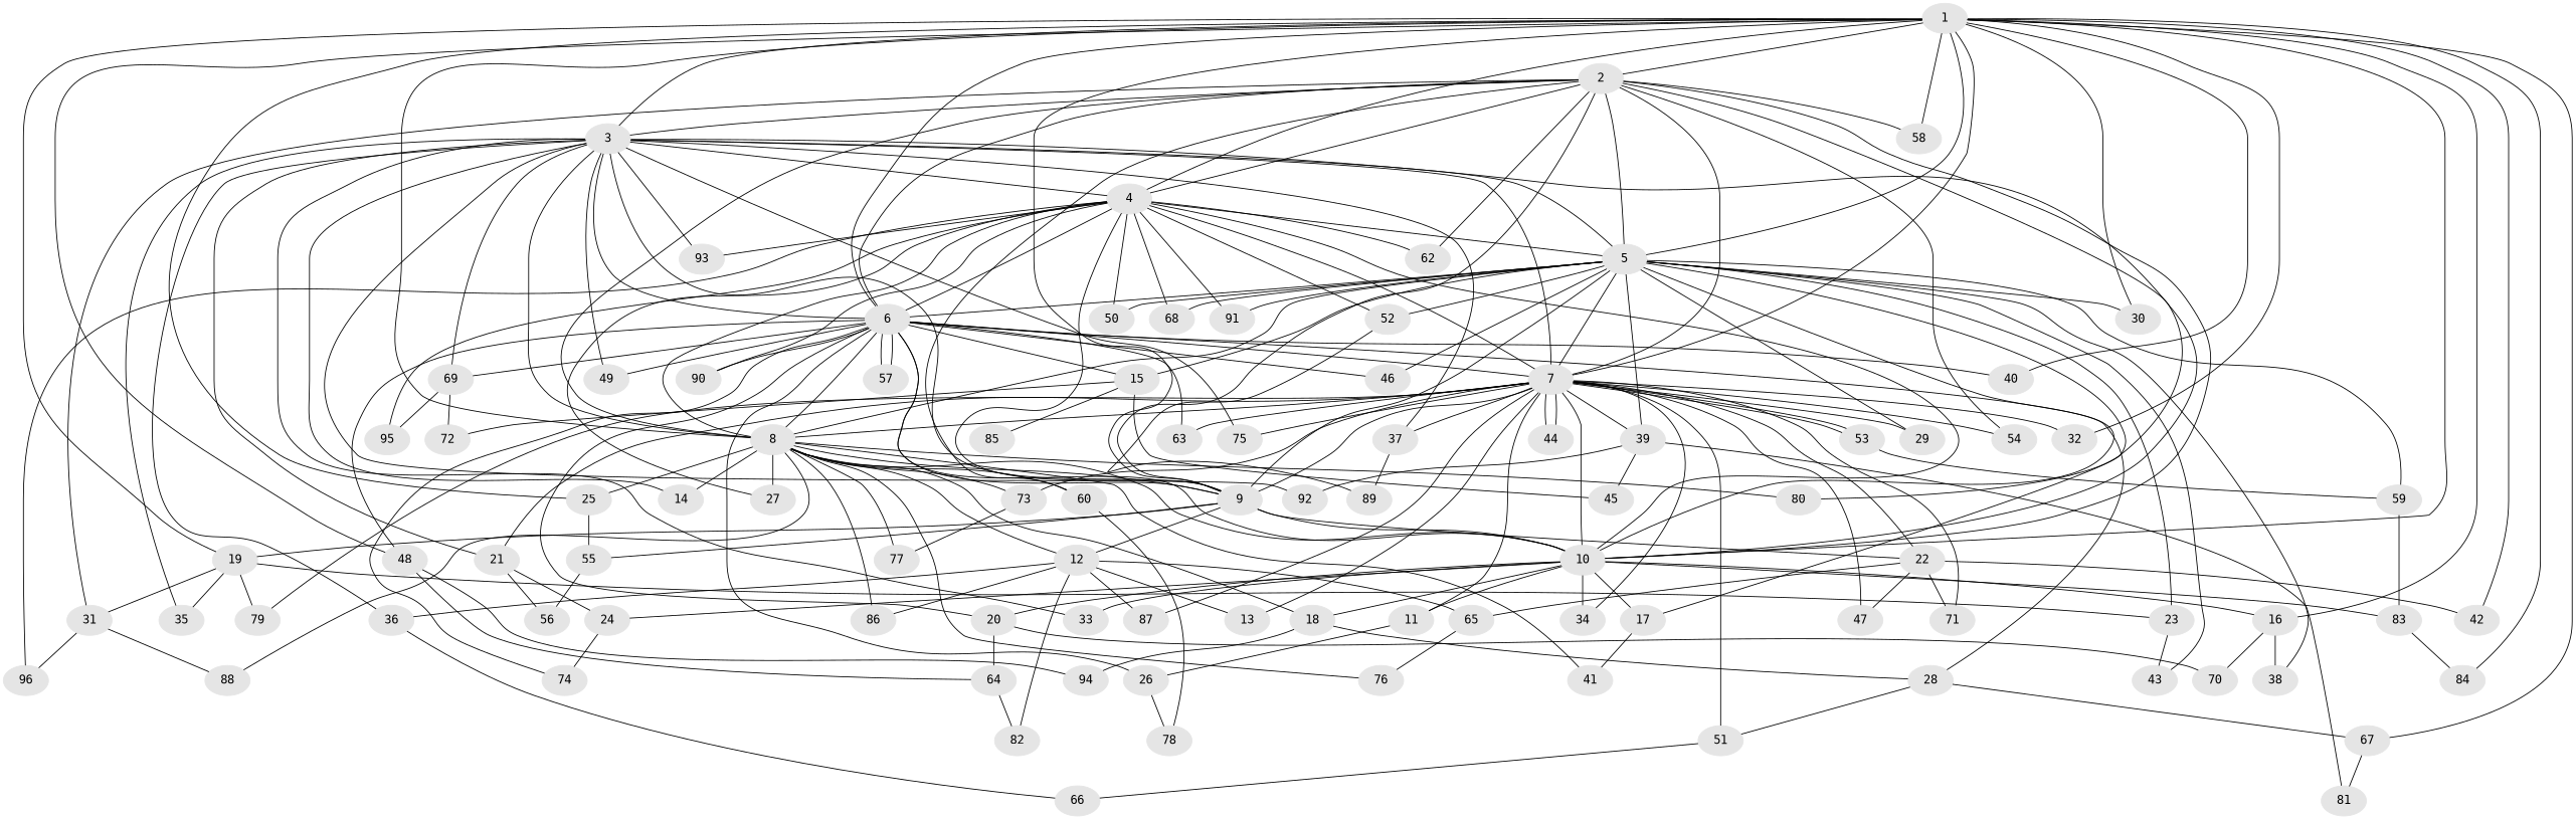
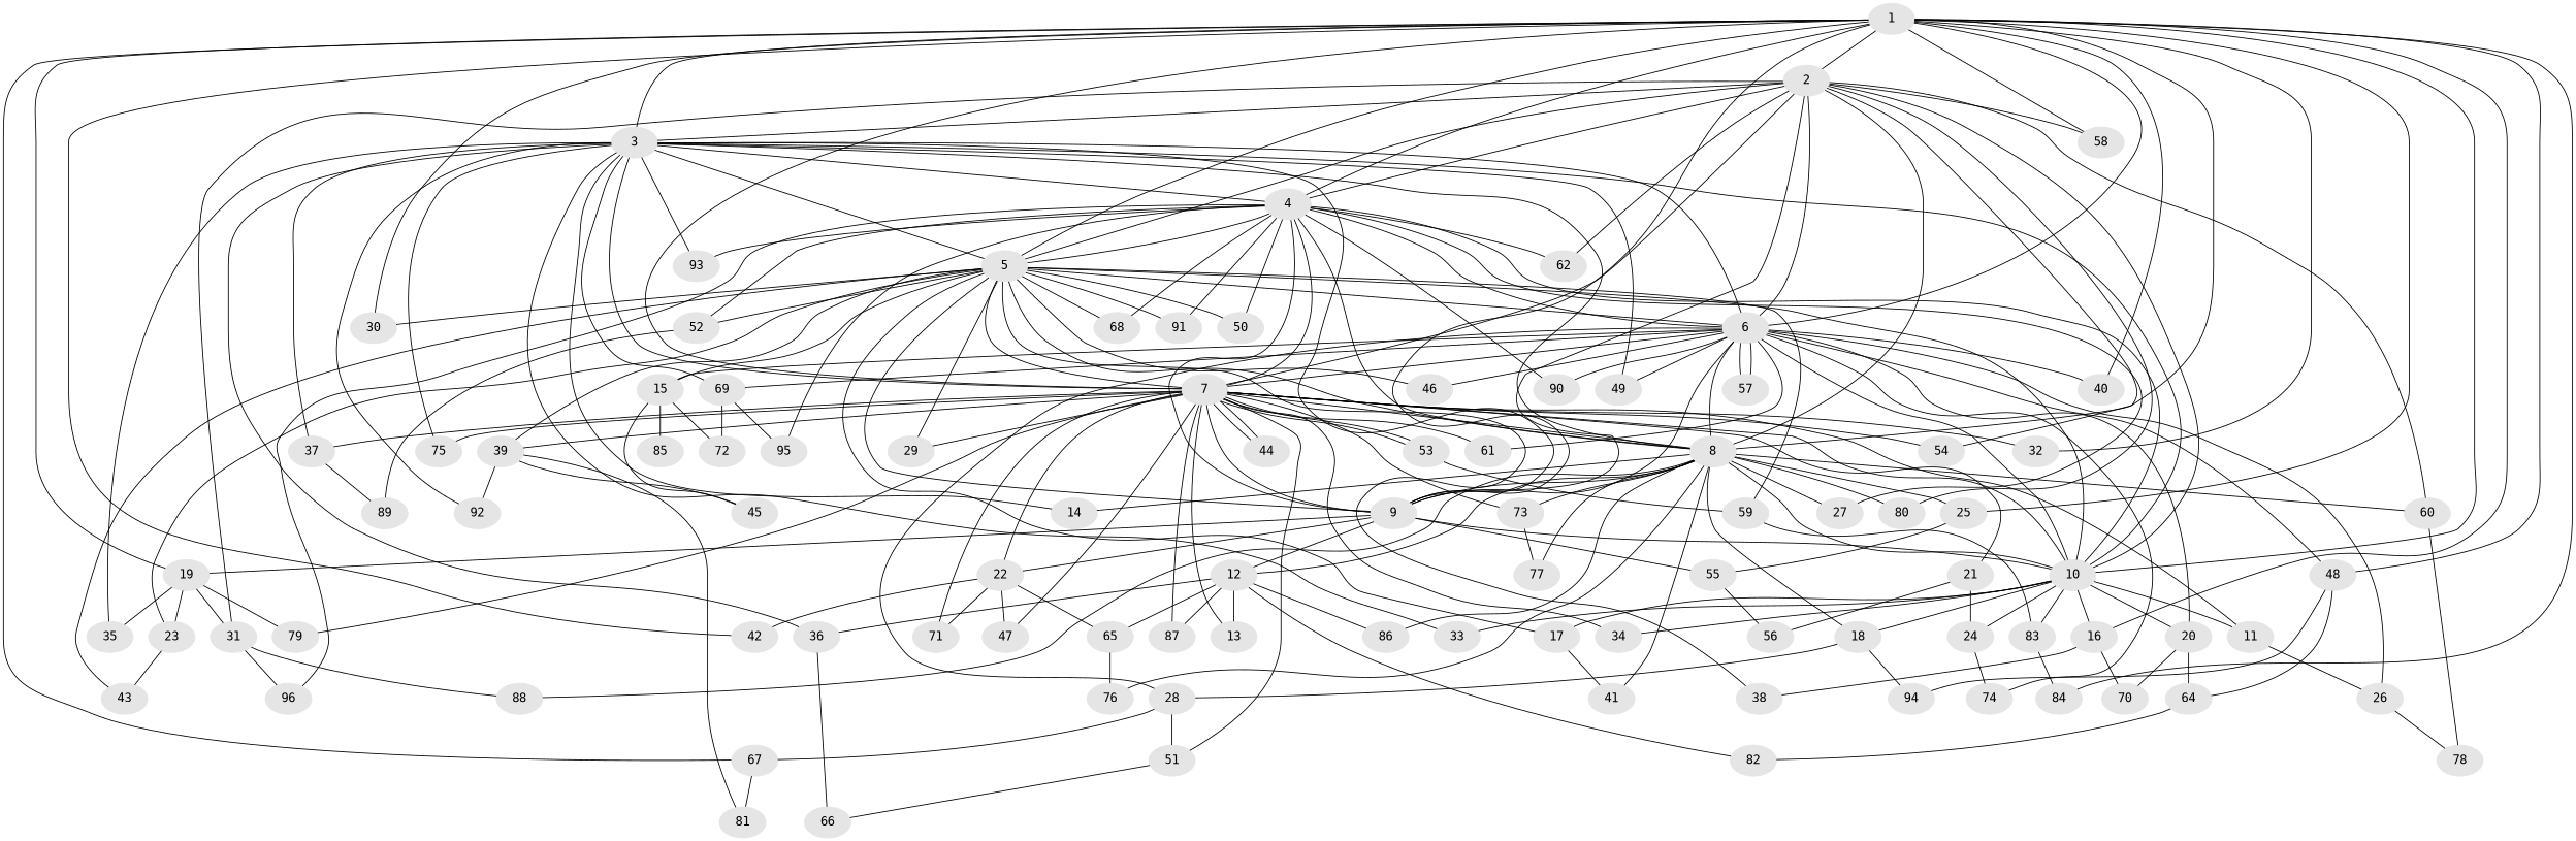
  graph {
    fontname="DejaVu Sans Mono"
    node [color=gray90 fontname="DejaVu Sans Mono" style=filled]
    edge [fontname="DejaVu Sans Mono"]
    1
    2
    3
    4
    5
    6
    7
    8
    9
    10
    16
    19
    25
    30
    32
    40
    42
    48
    58
    67
    84
    31
    54
    60
    62
    80
    14
    21
    33
    35
    36
    37
    49
    69
    75
    92
    93
    27
    50
    52
    68
    90
    91
    95
    96
    15
    17
    23
    29
    38
    39
    43
    46
    59
    20
    26
    28
    57
-   63
+   63 [label=61]
    74
    11
    13
    22
    34
    44
    47
    51
    53
    71
    73
    79
    87
    12
    18
    41
    76
    77
    86
    88
    55
    24
    83
    70
    94
    64
    81
    78
    56
    66
    89
    72
    45
    85
    65
    82
    1 -- 2
    1 -- 3
    1 -- 4
    1 -- 5
    1 -- 6
    1 -- 7
    1 -- 8
    1 -- 9
    1 -- 10
    1 -- 16
    1 -- 19
    1 -- 25
    1 -- 30
    1 -- 32
    1 -- 40
    1 -- 42
    1 -- 48
    1 -- 58
    1 -- 67
    1 -- 84
    2 -- 3
    2 -- 4
    2 -- 5
    2 -- 6
    2 -- 7
    2 -- 8
    2 -- 9
    2 -- 10
    2 -- 58
    2 -- 31
    2 -- 54
    2 -- 60
    2 -- 62
    2 -- 80
    3 -- 4
    3 -- 5
    3 -- 6
    3 -- 7
    3 -- 8
    3 -- 9
    3 -- 10
    3 -- 14
-   3 -- 21
    3 -- 33
    3 -- 35
    3 -- 36
    3 -- 37
    3 -- 49
    3 -- 69
    3 -- 75
    3 -- 92
    3 -- 93
    4 -- 5
    4 -- 6
    4 -- 7
    4 -- 8
    4 -- 9
    4 -- 10
    4 -- 62
    4 -- 93
    4 -- 27
    4 -- 50
    4 -- 52
    4 -- 68
    4 -- 90
    4 -- 91
    4 -- 95
    4 -- 96
    5 -- 6
    5 -- 7
    5 -- 8
    5 -- 9
    5 -- 10
    5 -- 30
    5 -- 50
    5 -- 52
    5 -- 68
    5 -- 91
    5 -- 15
    5 -- 17
    5 -- 23
    5 -- 29
    5 -- 38
    5 -- 39
    5 -- 43
    5 -- 46
    5 -- 59
    6 -- 7
    6 -- 8
    6 -- 9
    6 -- 10
    6 -- 40
    6 -- 48
    6 -- 49
    6 -- 69
    6 -- 90
    6 -- 15
    6 -- 46
    6 -- 20
    6 -- 26
    6 -- 28
    6 -- 57
    6 -- 57
    6 -- 63
    6 -- 74
    7 -- 8
    7 -- 9
    7 -- 10
    7 -- 32
    7 -- 54
    7 -- 21
    7 -- 37
    7 -- 75
    7 -- 29
    7 -- 39
    7 -- 63
    7 -- 11
    7 -- 13
    7 -- 22
    7 -- 34
    7 -- 44
    7 -- 44
    7 -- 47
    7 -- 51
    7 -- 53
    7 -- 53
    7 -- 71
    7 -- 73
    7 -- 79
    7 -- 87
    8 -- 9
    8 -- 10
    8 -- 25
    8 -- 60
    8 -- 80
    8 -- 14
    8 -- 27
    8 -- 73
    8 -- 12
    8 -- 18
    8 -- 41
    8 -- 76
    8 -- 77
    8 -- 86
    8 -- 88
    9 -- 10
    9 -- 19
    9 -- 22
    9 -- 12
    9 -- 55
    10 -- 16
    10 -- 33
    10 -- 17
    10 -- 20
    10 -- 11
    10 -- 34
    10 -- 18
    10 -- 24
    10 -- 83
    16 -- 38
    16 -- 70
    19 -- 31
    19 -- 35
    19 -- 23
    19 -- 79
    25 -- 55
    48 -- 94
    48 -- 64
    67 -- 81
    31 -- 96
    31 -- 88
    60 -- 78
    21 -- 24
    21 -- 56
    36 -- 66
    37 -- 89
    69 -- 95
    69 -- 72
    52 -- 89
    15 -- 72
    15 -- 45
    15 -- 85
    17 -- 41
    23 -- 43
    39 -- 92
    39 -- 81
    39 -- 45
    59 -- 83
    20 -- 70
    20 -- 64
    26 -- 78
    28 -- 67
    28 -- 51
    11 -- 26
    22 -- 42
    22 -- 47
    22 -- 71
    22 -- 65
    51 -- 66
    53 -- 59
    73 -- 77
    12 -- 36
    12 -- 13
    12 -- 87
    12 -- 86
    12 -- 65
    12 -- 82
    18 -- 28
    18 -- 94
    55 -- 56
    24 -- 74
    83 -- 84
    64 -- 82
    65 -- 76
  }
